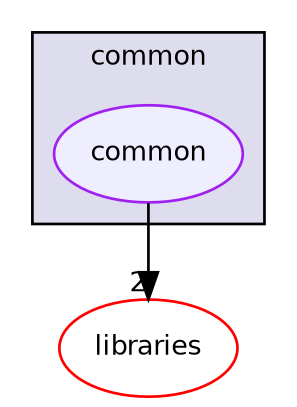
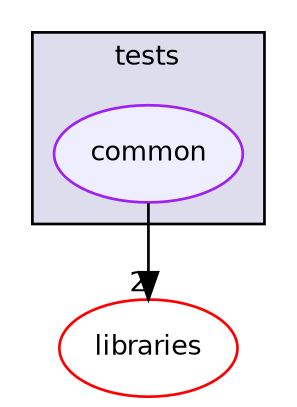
  digraph {
    compound=true
    node [fontname=Helvetica fontsize=10 shape=ellipse style=filled]
    n1 [fillcolor="#eeeeff" label=common pencolor=black color=purple]
    n2 [color=red fillcolor=white label=libraries]
    subgraph cluster_1 {
      bgcolor="#ddddee"
      fontname=Helvetica
      fontsize=10
-     label=common
+     label=tests
      pencolor=black
      n1
    }
    n1 -> n2 [headlabel=2 labeldistance=1.5 labelfontname=Helvetica labelfontsize=10]
  }
